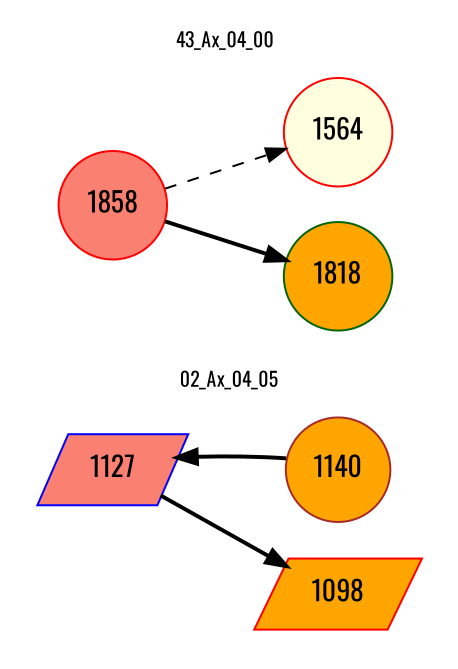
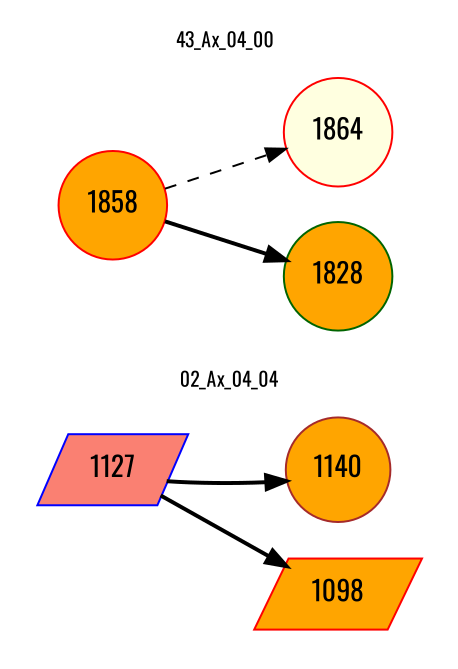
  digraph {
    fontname=Oswald
    rankdir=LR
    node [color=red fillcolor=orange fontname=Oswald shape=circle style=filled]
    edge [color=black fontname=Oswald style=bold]
    n1 [color=blue fillcolor=salmon label=1127 shape=parallelogram]
    n2 [label=1098 shape=parallelogram]
    n3 [color=brown label=1140]
-   n4 [fillcolor=salmon label=1858]
-   n5 [color=darkgreen label=1818]
-   n6 [fillcolor=lightyellow label=1564]
+   n4 [label=1858]
+   n5 [color=darkgreen label=1828]
+   n6 [fillcolor=lightyellow label=1864]
    subgraph cluster_1 {
      color=white
      fontsize=10
-     label="02_Ax_04_05"
+     label="02_Ax_04_04"
      n1
      n2
      n3
    }
    subgraph cluster_2 {
      color=white
      fontsize=10
      label="43_Ax_04_00"
      n4
      n5
      n6
    }
    n1 -> n2
-   n3 -> n1
+   n1 -> n3
    n4 -> n5
    n4 -> n6 [style=dashed]
  }
